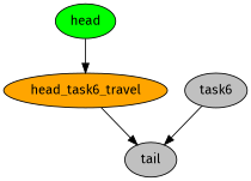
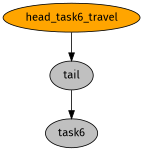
  digraph {
    fontname="Fira Sans"
    node [fillcolor=gray fontcolor=black fontname="Fira Sans" style=filled]
    edge [color=black fontname="Fira Sans"]
-   n1 [fillcolor=green label=head]
    n2 [fillcolor=orange label=head_task6_travel]
    n3 [label=tail]
    n4 [label=task6]
-   n1 -> n2
    n2 -> n3
-   n4 -> n3
+   n3 -> n4
  }
